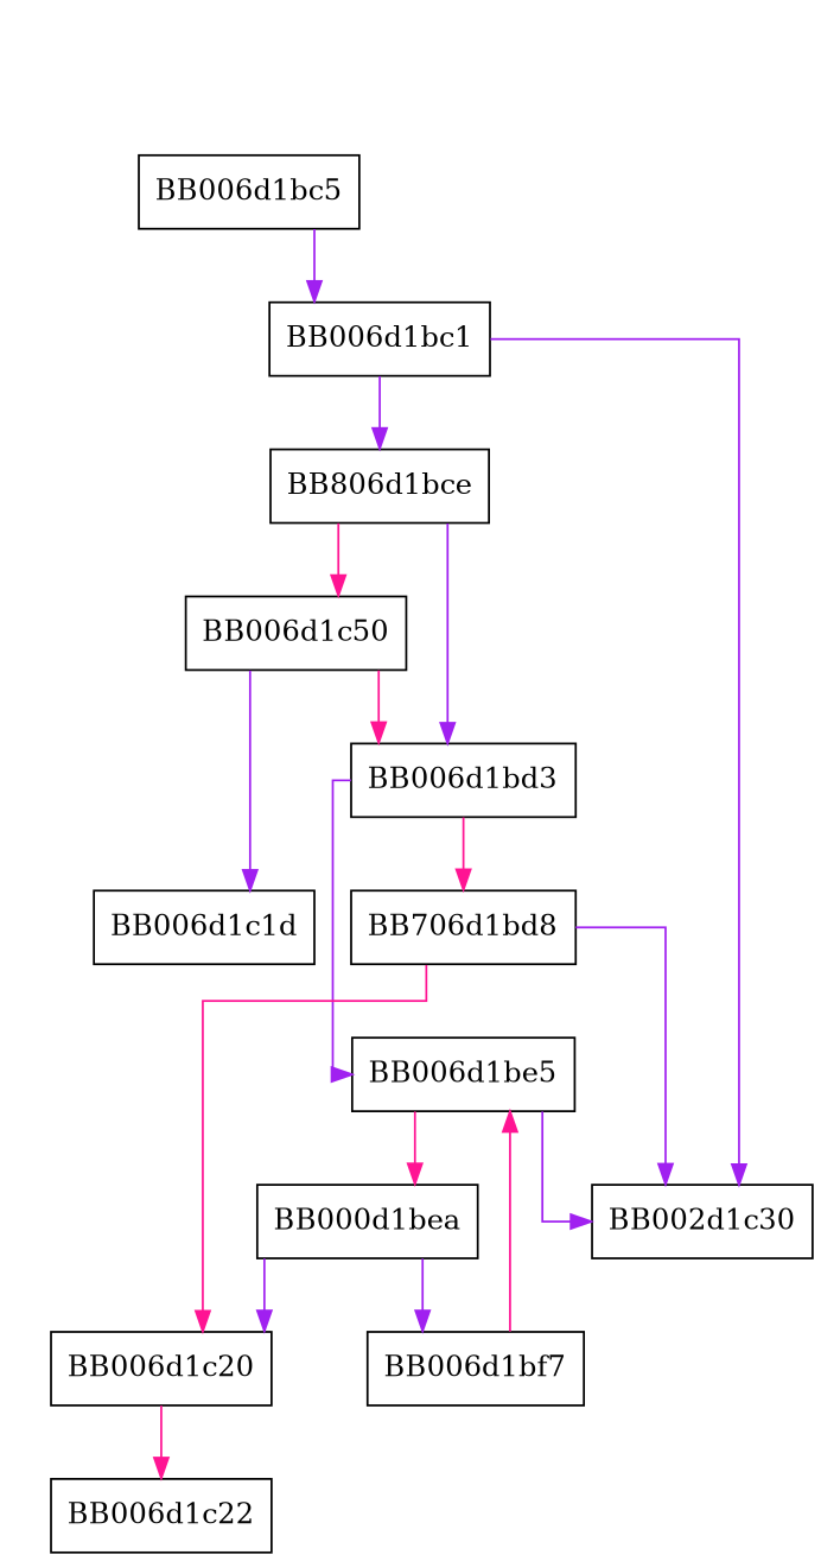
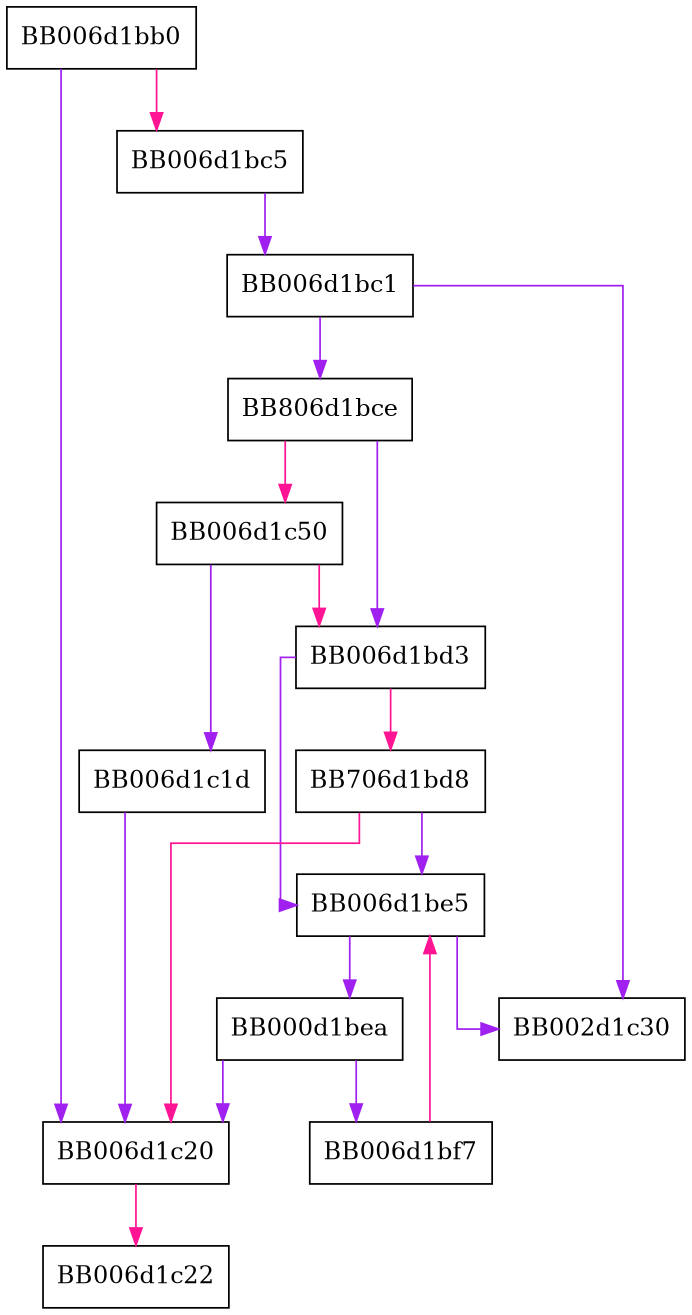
  digraph {
    splines=ortho
    node [shape=box]
    edge [color=purple]
+   BB006d1bb0
    BB006d1c20
    BB006d1bc5
    BB006d1c22
    n5 [label=BB006d1bc1]
    n6 [label=BB002d1c30]
    n7 [label=BB806d1bce]
    n8 [label=BB006d1c50]
    BB006d1bd3
    BB006d1c1d
    BB006d1be5
    n12 [label=BB706d1bd8]
    n13 [label=BB000d1bea]
    BB006d1bf7
+   BB006d1bb0 -> BB006d1c20
+   BB006d1bb0 -> BB006d1bc5 [color=deeppink]
    BB006d1c20 -> BB006d1c22 [color=deeppink]
    BB006d1bc5 -> n5
    n5 -> n6
    n5 -> n7
    n7 -> n8 [color=deeppink]
    n7 -> BB006d1bd3
    n8 -> BB006d1bd3 [color=deeppink]
    n8 -> BB006d1c1d
    BB006d1bd3 -> BB006d1be5
    BB006d1bd3 -> n12 [color=deeppink]
+   BB006d1c1d -> BB006d1c20
    BB006d1be5 -> n6
-   BB006d1be5 -> n13 [color=deeppink]
+   BB006d1be5 -> n13
    n12 -> BB006d1c20 [color=deeppink]
-   n12 -> n6
+   n12 -> BB006d1be5
    n13 -> BB006d1c20
    n13 -> BB006d1bf7
    BB006d1bf7 -> BB006d1be5 [color=deeppink]
  }
